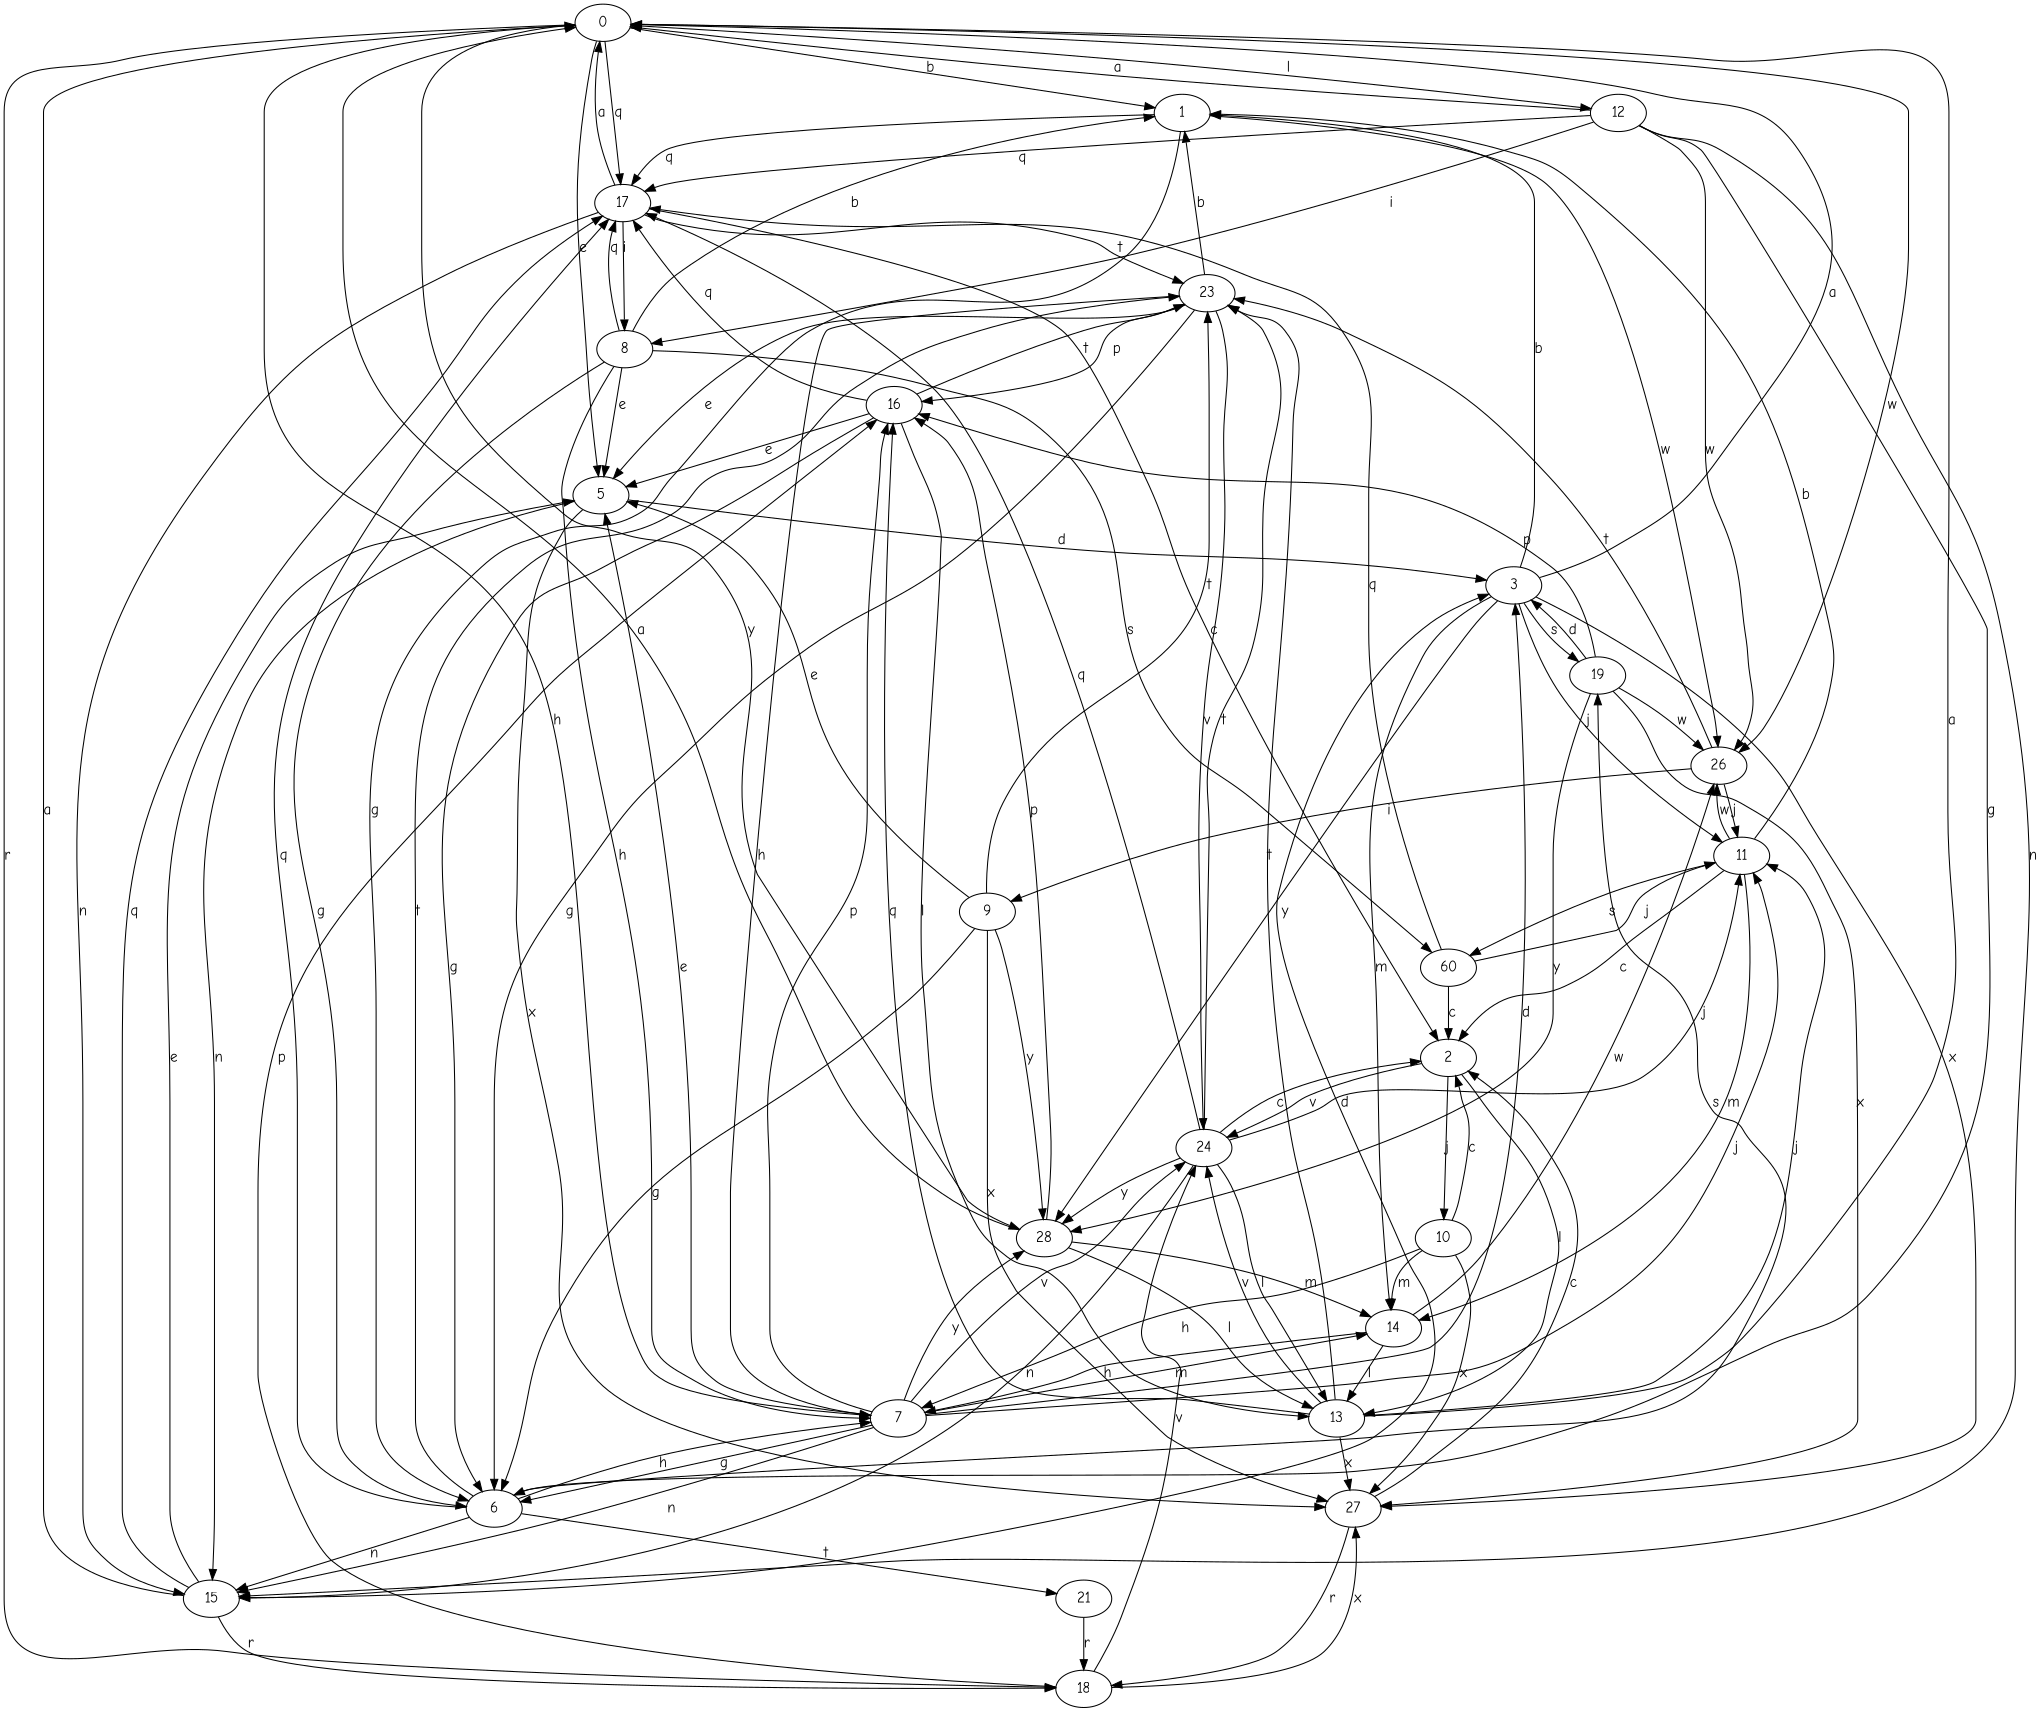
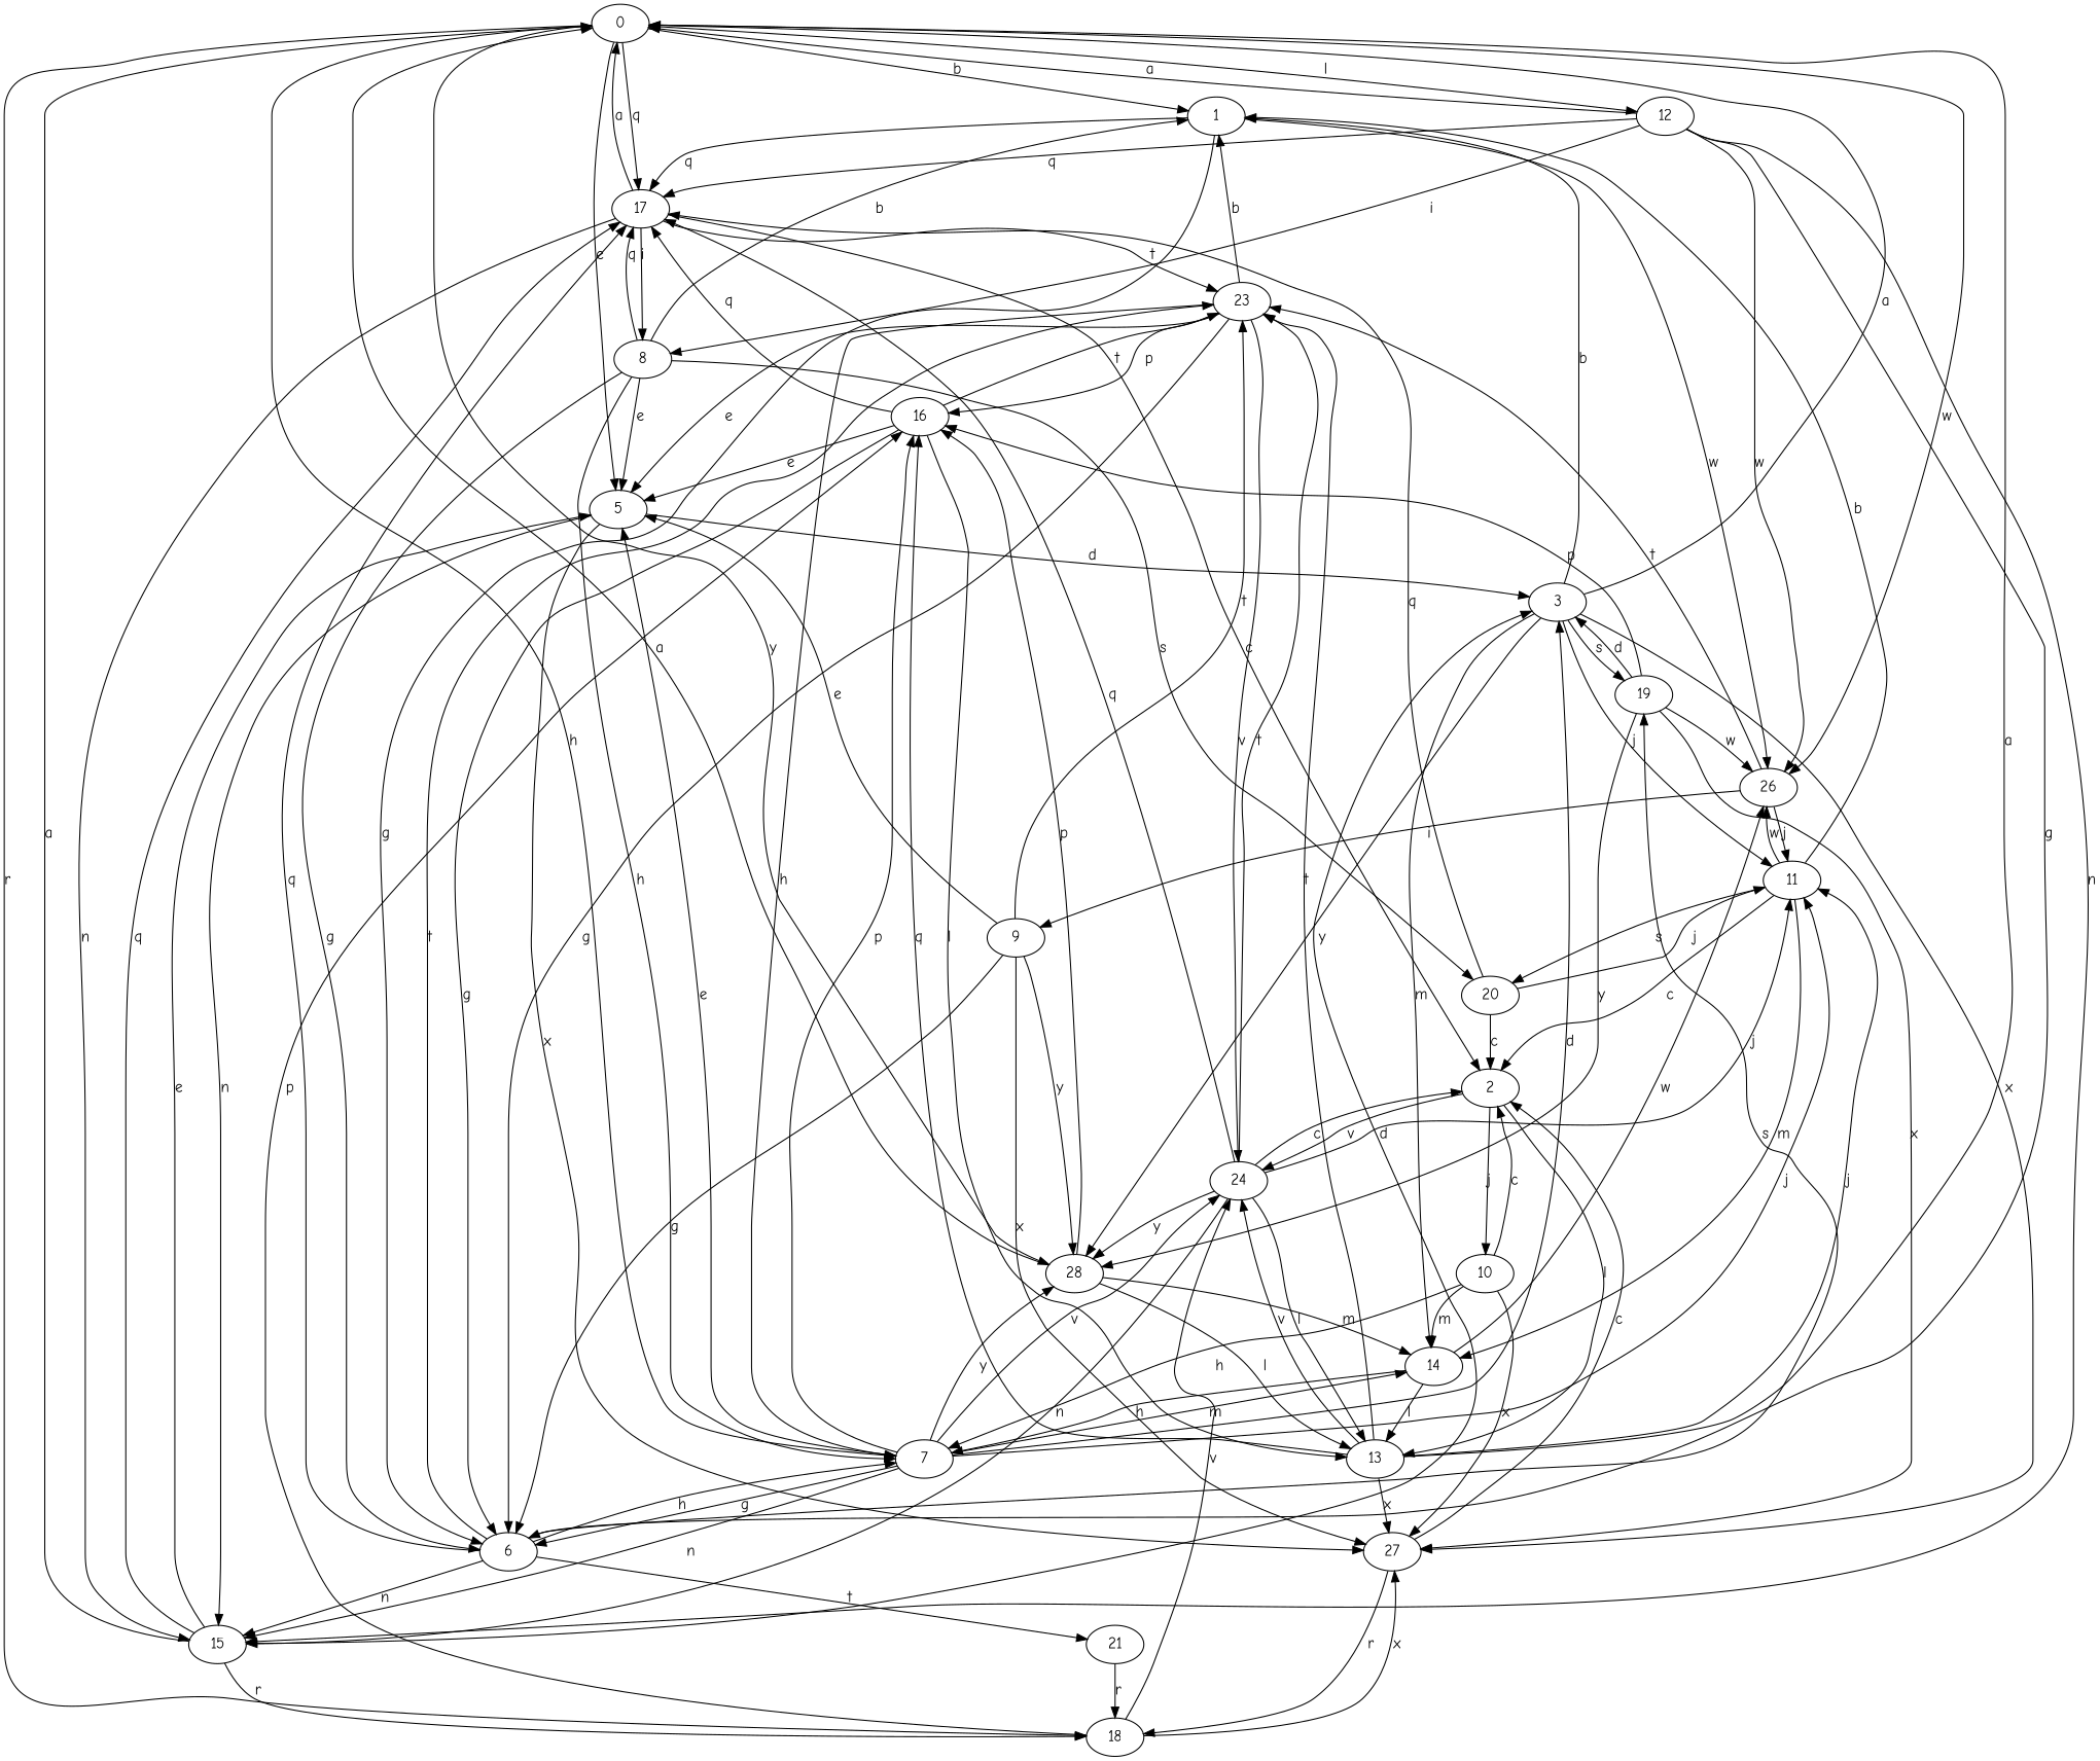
  strict digraph {
    fontname="Comic Neue"
    node [fontname="Comic Neue"]
    edge [fontname="Comic Neue"]
    0
    1
    5
    7
    12
    17
    18
    26
    28
    6
    3
    27
    15
    24
    11
    14
    16
    8
    2
    23
    9
    13
    19
    21
    10
-   20 [label=60]
+   20
    0 -> 1 [label=b]
    0 -> 5 [label=e]
    0 -> 7 [label=h]
    0 -> 12 [label=l]
    0 -> 17 [label=q]
    0 -> 18 [label=r]
    0 -> 26 [label=w]
    0 -> 28 [label=y]
    1 -> 17 [label=q]
    1 -> 26 [label=w]
    1 -> 6 [label=g]
    5 -> 3 [label=d]
    5 -> 27 [label=x]
    5 -> 15 [label=n]
    7 -> 5 [label=e]
    7 -> 28 [label=y]
    7 -> 6 [label=g]
    7 -> 3 [label=d]
    7 -> 15 [label=n]
    7 -> 24 [label=v]
    7 -> 11 [label=j]
    7 -> 14 [label=m]
    7 -> 16 [label=p]
    12 -> 0 [label=a]
    12 -> 17 [label=q]
    12 -> 26 [label=w]
    12 -> 6 [label=g]
    12 -> 15 [label=n]
    12 -> 8 [label=i]
    17 -> 0 [label=a]
    17 -> 15 [label=n]
    17 -> 8 [label=i]
    17 -> 2 [label=c]
    17 -> 23 [label=t]
    18 -> 27 [label=x]
    18 -> 24 [label=v]
    18 -> 16 [label=p]
    26 -> 11 [label=j]
    26 -> 23 [label=t]
    26 -> 9 [label=i]
    28 -> 0 [label=a]
    28 -> 14 [label=m]
    28 -> 16 [label=p]
    28 -> 13 [label=l]
    6 -> 7 [label=h]
    6 -> 17 [label=q]
    6 -> 15 [label=n]
    6 -> 23 [label=t]
    6 -> 19 [label=s]
    6 -> 21 [label=t]
    3 -> 0 [label=a]
    3 -> 1 [label=b]
    3 -> 28 [label=y]
    3 -> 27 [label=x]
    3 -> 11 [label=j]
    3 -> 14 [label=m]
    3 -> 19 [label=s]
    27 -> 18 [label=r]
    27 -> 2 [label=c]
    15 -> 0 [label=a]
    15 -> 5 [label=e]
    15 -> 17 [label=q]
    15 -> 18 [label=r]
    15 -> 3 [label=d]
    24 -> 17 [label=q]
    24 -> 28 [label=y]
    24 -> 15 [label=n]
    24 -> 11 [label=j]
    24 -> 2 [label=c]
    24 -> 23 [label=t]
    24 -> 13 [label=l]
    11 -> 1 [label=b]
    11 -> 26 [label=w]
    11 -> 14 [label=m]
    11 -> 2 [label=c]
    11 -> 20 [label=s]
    14 -> 7 [label=h]
    14 -> 26 [label=w]
    14 -> 13 [label=l]
    16 -> 5 [label=e]
    16 -> 17 [label=q]
    16 -> 6 [label=g]
    16 -> 23 [label=t]
    16 -> 13 [label=l]
    8 -> 1 [label=b]
    8 -> 5 [label=e]
    8 -> 7 [label=h]
    8 -> 17 [label=q]
    8 -> 6 [label=g]
    8 -> 20 [label=s]
    2 -> 24 [label=v]
    2 -> 13 [label=l]
    2 -> 10 [label=j]
    23 -> 1 [label=b]
    23 -> 5 [label=e]
    23 -> 7 [label=h]
    23 -> 6 [label=g]
    23 -> 24 [label=v]
    23 -> 16 [label=p]
    9 -> 5 [label=e]
    9 -> 28 [label=y]
    9 -> 6 [label=g]
    9 -> 27 [label=x]
    9 -> 23 [label=t]
    13 -> 0 [label=a]
    13 -> 27 [label=x]
    13 -> 24 [label=v]
    13 -> 11 [label=j]
    13 -> 16 [label=q]
    13 -> 23 [label=t]
    19 -> 26 [label=w]
    19 -> 28 [label=y]
    19 -> 3 [label=d]
    19 -> 27 [label=x]
    19 -> 16 [label=p]
    21 -> 18 [label=r]
    10 -> 7 [label=h]
    10 -> 27 [label=x]
    10 -> 14 [label=m]
    10 -> 2 [label=c]
    20 -> 17 [label=q]
    20 -> 11 [label=j]
    20 -> 2 [label=c]
  }
